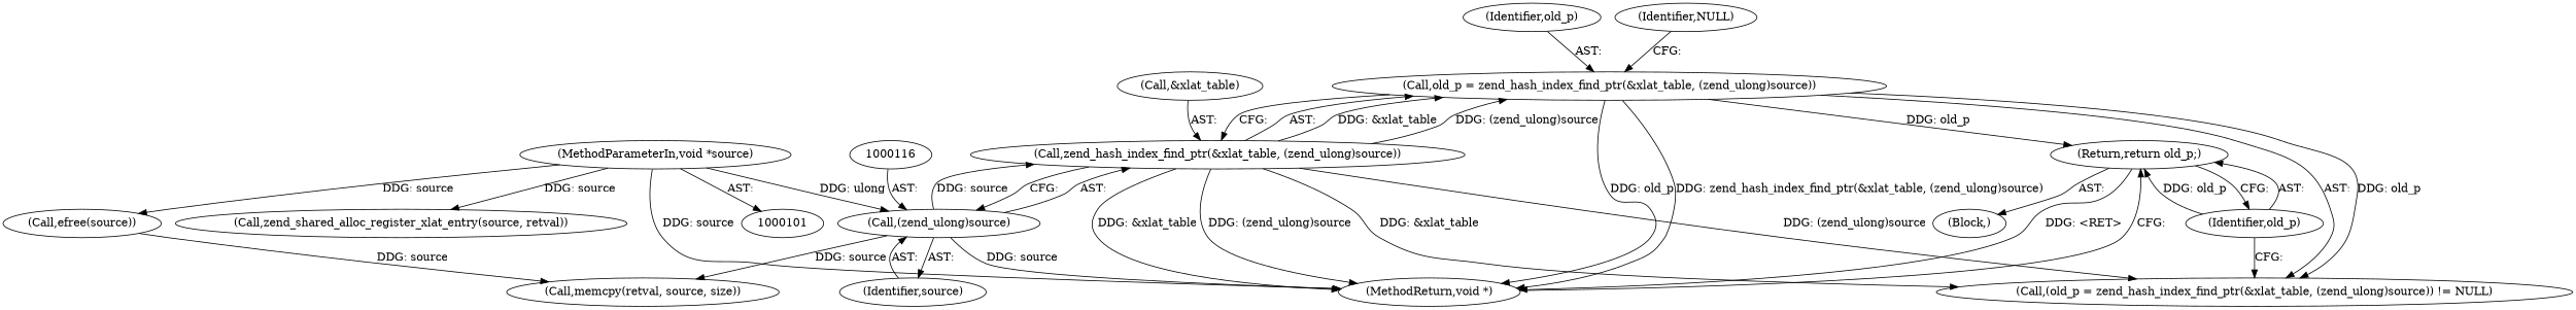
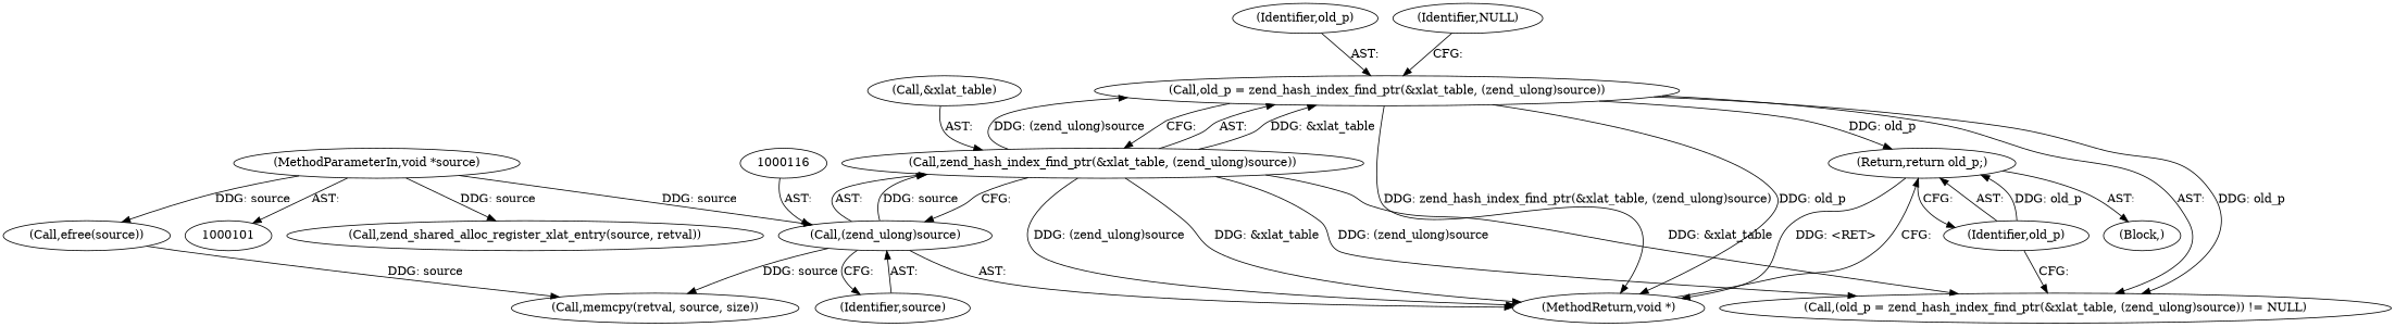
  digraph {
    fontname="DejaVu Serif"
    node [fontname="DejaVu Serif"]
    edge [fontname="DejaVu Serif"]
    n1 [label="(Return,return old_p;)"]
    n2 [label="(Identifier,old_p)"]
    n3 [label="(MethodReturn,void *)"]
    n4 [label="(Block,)"]
    n5 [label="(Call,(old_p = zend_hash_index_find_ptr(&xlat_table, (zend_ulong)source)) != NULL)"]
    n6 [label="(Call,old_p = zend_hash_index_find_ptr(&xlat_table, (zend_ulong)source))"]
    n7 [label="(Call,zend_hash_index_find_ptr(&xlat_table, (zend_ulong)source))"]
    n8 [label="(Call,(zend_ulong)source)"]
    n9 [label="(Call,memcpy(retval, source, size))"]
    n10 [label="(Identifier,source)"]
    n11 [label="(MethodParameterIn,void *source)"]
    n12 [label="(Call,zend_shared_alloc_register_xlat_entry(source, retval))"]
    n13 [label="(Call,efree(source))"]
    1000101
    n15 [label="(Identifier,old_p)"]
    n16 [label="(Call,&xlat_table)"]
    n17 [label="(Identifier,NULL)"]
    1000116
    n1 -> n2 [label="CFG: "]
    n1 -> n3 [label="DDG: <RET>"]
    n1 -> n4 [label="AST: "]
    n2 -> n1 [label="AST: "]
    n2 -> n1 [label="DDG: old_p"]
    n2 -> n5 [label="CFG: "]
    n3 -> n1 [label="CFG: "]
    n6 -> n1 [label="DDG: old_p"]
    n6 -> n3 [label="DDG: old_p"]
    n6 -> n3 [label="DDG: zend_hash_index_find_ptr(&xlat_table, (zend_ulong)source)"]
    n6 -> n5 [label="AST: "]
    n6 -> n5 [label="DDG: old_p"]
    n6 -> n7 [label="CFG: "]
    n7 -> n3 [label="DDG: (zend_ulong)source"]
    n7 -> n3 [label="DDG: &xlat_table"]
    n7 -> n5 [label="DDG: &xlat_table"]
    n7 -> n5 [label="DDG: (zend_ulong)source"]
    n7 -> n6 [label="AST: "]
    n7 -> n6 [label="DDG: &xlat_table"]
    n7 -> n6 [label="DDG: (zend_ulong)source"]
    n7 -> n8 [label="CFG: "]
-   n8 -> n3 [label="DDG: source"]
+   n8 -> n3 [label="AST: "]
    n8 -> n7 [label="AST: "]
    n8 -> n7 [label="DDG: source"]
    n8 -> n9 [label="DDG: source"]
-   n8 -> n10 [label="AST: "]
+   n8 -> n10 [label="CFG: "]
    n10 -> n8 [label="AST: "]
-   n11 -> n3 [label="DDG: source"]
-   n11 -> n8 [label="DDG: ulong"]
+   n11 -> n8 [label="DDG: source"]
    n11 -> n12 [label="DDG: source"]
    n11 -> n13 [label="DDG: source"]
    n11 -> 1000101 [label="AST: "]
    n13 -> n9 [label="DDG: source"]
    n15 -> n6 [label="AST: "]
    n16 -> n7 [label="AST: "]
    n17 -> n6 [label="CFG: "]
    1000116 -> n8 [label="AST: "]
  }
